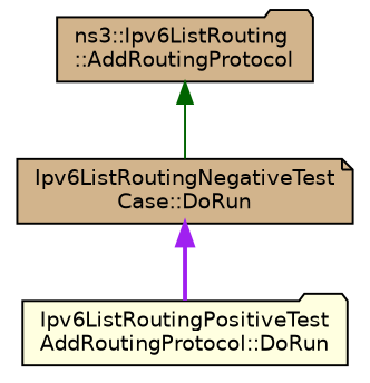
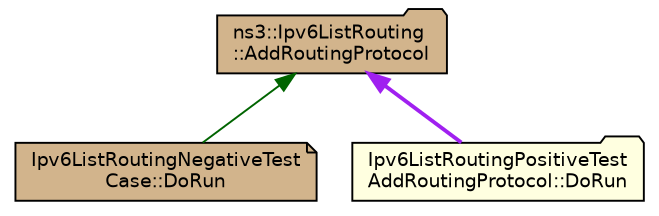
  digraph {
    rankdir=TB
    node [color=black fillcolor=tan fontname=Helvetica fontsize=10 shape=folder style=filled]
    edge [dir=back fontname=Helvetica fontsize=10 labelfontname=Helvetica labelfontsize=10]
    n1 [fontcolor=black height=0.2 label="ns3::Ipv6ListRouting\l::AddRoutingProtocol" width=0.4]
    n2 [height=0.2 label="Ipv6ListRoutingNegativeTest\lCase::DoRun" shape=note width=0.4]
    n3 [fillcolor=lightyellow height=0.2 label="Ipv6ListRoutingPositiveTest\lAddRoutingProtocol::DoRun" width=0.4]
    n1 -> n2 [color=darkgreen style=solid]
-   n2 -> n3 [color=purple style=bold]
+   n1 -> n3 [color=purple style=bold]
  }
